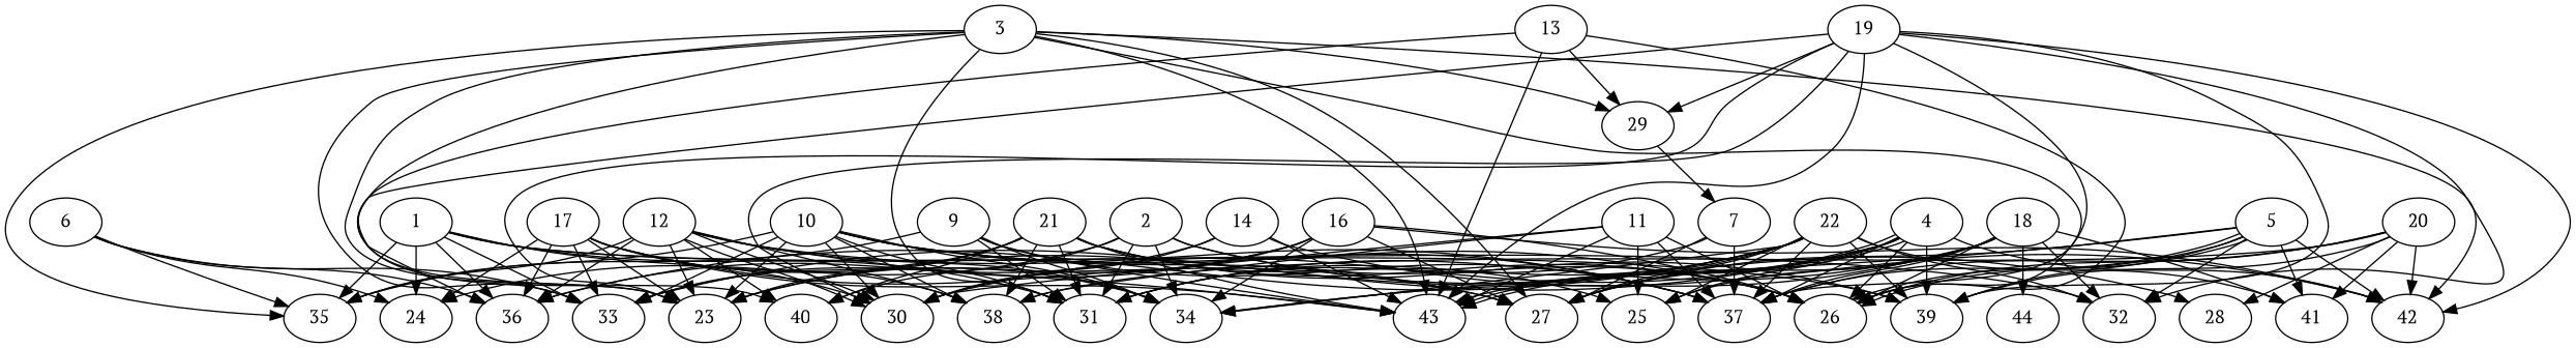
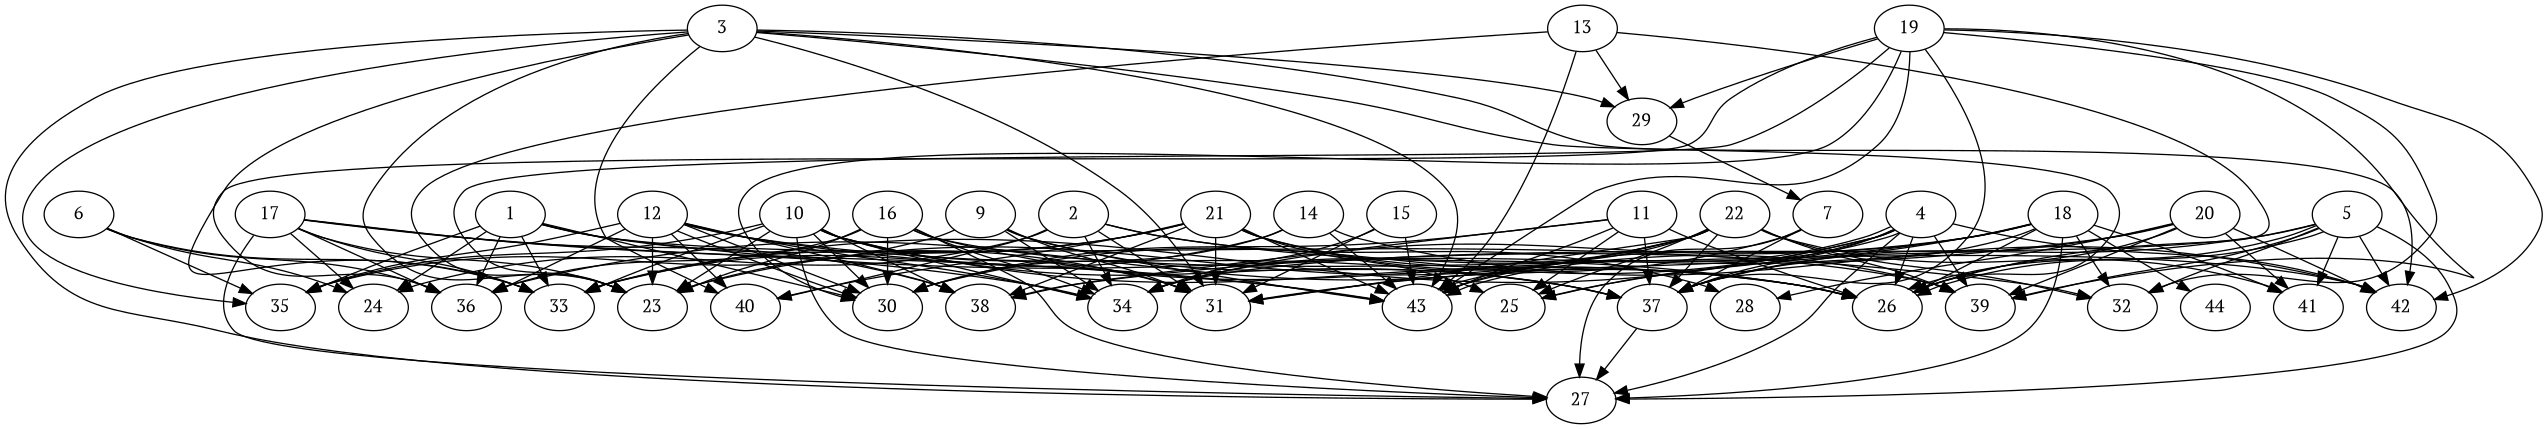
  digraph {
    fontname="PT Serif"
    node [alpha=0.13 fontname="PT Serif"]
    edge [fontname="PT Serif"]
    1 [alpha=0.03 expect_size=32018432]
    24 [alpha=0.04 expect_size=18014208]
    30 [alpha=0.18 expect_size=50007040]
    31 [alpha=0.01 expect_size=18518016]
    32 [alpha=0.05 expect_size=14896128]
    33 [alpha=0.04 expect_size=21605376]
    35 [alpha=0.04 expect_size=34344960]
    36 [alpha=0.08 expect_size=11821056]
    39 [alpha=0.15 expect_size=48459776]
    2 [expect_size=34891776]
    26 [expect_size=31824896]
    28 [alpha=0.10 expect_size=28805120]
    34 [alpha=0.20 expect_size=25259008]
    40 [alpha=0.04 expect_size=31476736]
    3 [alpha=0.02 expect_size=39041024]
    23 [alpha=0.02 expect_size=29209600]
    27 [alpha=0.12 expect_size=49142784]
    29 [expect_size=35402752]
    42 [alpha=0.16 expect_size=27887616]
    43 [alpha=0.11 expect_size=40068096]
    7 [alpha=0.03 expect_size=41907200]
    4 [alpha=0.12 expect_size=13729792]
    25 [alpha=0.10 expect_size=9594880]
    37 [alpha=0.16 expect_size=43633664]
    5 [expect_size=15387648]
    41 [alpha=0.11 expect_size=26146816]
    6 [alpha=0.02 expect_size=44001280]
    9 [alpha=0.12 expect_size=16739328]
    10 [expect_size=10266624]
    38 [alpha=0.09 expect_size=24887296]
    11 [alpha=0.00 expect_size=47846400]
    12 [alpha=0.12 expect_size=8610816]
    13 [alpha=0.15 expect_size=39645184]
    14 [alpha=0.16 expect_size=44485632]
+   15 [alpha=0.09 expect_size=24481792]
    16 [alpha=0.07 expect_size=7238656]
    17 [alpha=0.11 expect_size=11822080]
    18 [alpha=0.03 expect_size=19123200]
    44 [alpha=0.12 expect_size=49904640]
    19 [alpha=0.06 expect_size=34329600]
    20 [alpha=0.07 expect_size=14832640]
    21 [alpha=0.18 expect_size=46327808]
    22 [alpha=0.03 expect_size=47180800]
    1 -> 24
    1 -> 30
    1 -> 31
    1 -> 32
    1 -> 33
    1 -> 35
    1 -> 36
    1 -> 39
    2 -> 24
    2 -> 31
    2 -> 26
    2 -> 28
    2 -> 34
    2 -> 40
    3 -> 31
    3 -> 33
    3 -> 35
    3 -> 26
    3 -> 40
    3 -> 23
    3 -> 27
    3 -> 29
    3 -> 42
    3 -> 43
    29 -> 7
    7 -> 31
    7 -> 27
    7 -> 37
    4 -> 30
    4 -> 33
    4 -> 39
    4 -> 26
    4 -> 27
    4 -> 42
    4 -> 43
    4 -> 43
    4 -> 25
    4 -> 37
    5 -> 32
    5 -> 39
    5 -> 26
    5 -> 26
    5 -> 34
    5 -> 27
    5 -> 42
    5 -> 37
    5 -> 41
    6 -> 24
    6 -> 33
    6 -> 35
    6 -> 36
    9 -> 31
    9 -> 35
    9 -> 34
    9 -> 43
    9 -> 37
    10 -> 30
    10 -> 31
    10 -> 33
    10 -> 35
    10 -> 26
    10 -> 34
    10 -> 23
    10 -> 27
    10 -> 37
    10 -> 38
    11 -> 30
    11 -> 26
    11 -> 43
    11 -> 25
    11 -> 37
    11 -> 38
    12 -> 30
    12 -> 30
    12 -> 35
    12 -> 36
    12 -> 34
    12 -> 40
    12 -> 23
    12 -> 43
    12 -> 37
    12 -> 38
    13 -> 26
    13 -> 23
    13 -> 29
    13 -> 43
    14 -> 30
    14 -> 33
    14 -> 42
    14 -> 43
+   15 -> 31
+   15 -> 34
+   15 -> 43
    16 -> 30
    16 -> 36
    16 -> 26
    16 -> 34
    16 -> 23
    16 -> 27
    16 -> 42
    17 -> 24
    17 -> 33
    17 -> 36
    17 -> 34
    17 -> 23
    17 -> 27
    17 -> 43
    17 -> 38
    18 -> 31
    18 -> 32
    18 -> 26
    18 -> 34
    18 -> 27
+   18 -> 43
    18 -> 25
    18 -> 37
    18 -> 41
    18 -> 44
    19 -> 30
    19 -> 32
    19 -> 36
    19 -> 39
    19 -> 23
    19 -> 29
    19 -> 42
    19 -> 43
    19 -> 37
    20 -> 39
    20 -> 26
    20 -> 28
    20 -> 42
    20 -> 37
    20 -> 41
    20 -> 38
    21 -> 31
    21 -> 33
    21 -> 39
    21 -> 26
    21 -> 40
    21 -> 23
    21 -> 43
    21 -> 25
    21 -> 38
    22 -> 31
    22 -> 32
    22 -> 36
    22 -> 39
    22 -> 34
    22 -> 23
-   22 -> 27
+   37 -> 27
    22 -> 43
    22 -> 25
    22 -> 37
    22 -> 41
  }
